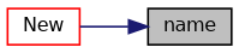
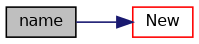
  digraph {
    rankdir=LR
    node [fontname=Helvetica fontsize=10 shape=record]
    n1 [color=black fillcolor=grey75 fontcolor=black height=0.2 label=name style=filled width=0.4]
    n2 [color=red height=0.2 label=New width=0.4]
-   n2 -> n1 [color=midnightblue fontname=Helvetica fontsize=10 labelfontname=Helvetica labelfontsize=10 style=solid]
+   n1 -> n2 [color=midnightblue fontname=Helvetica fontsize=10 labelfontname=Helvetica labelfontsize=10 style=solid]
  }
